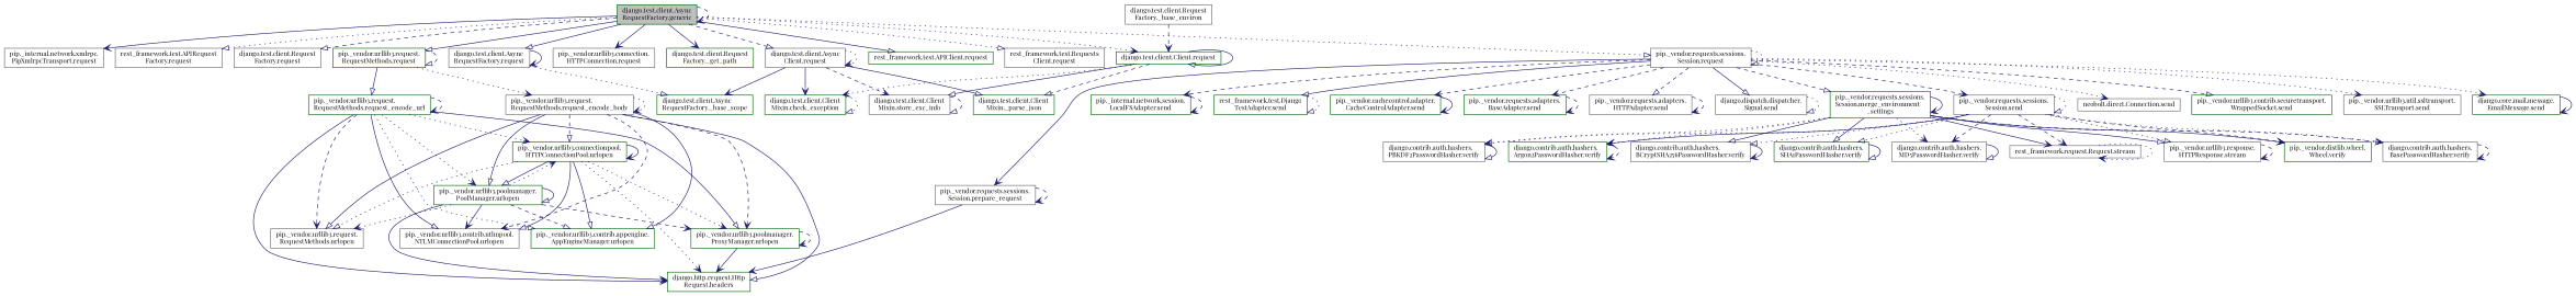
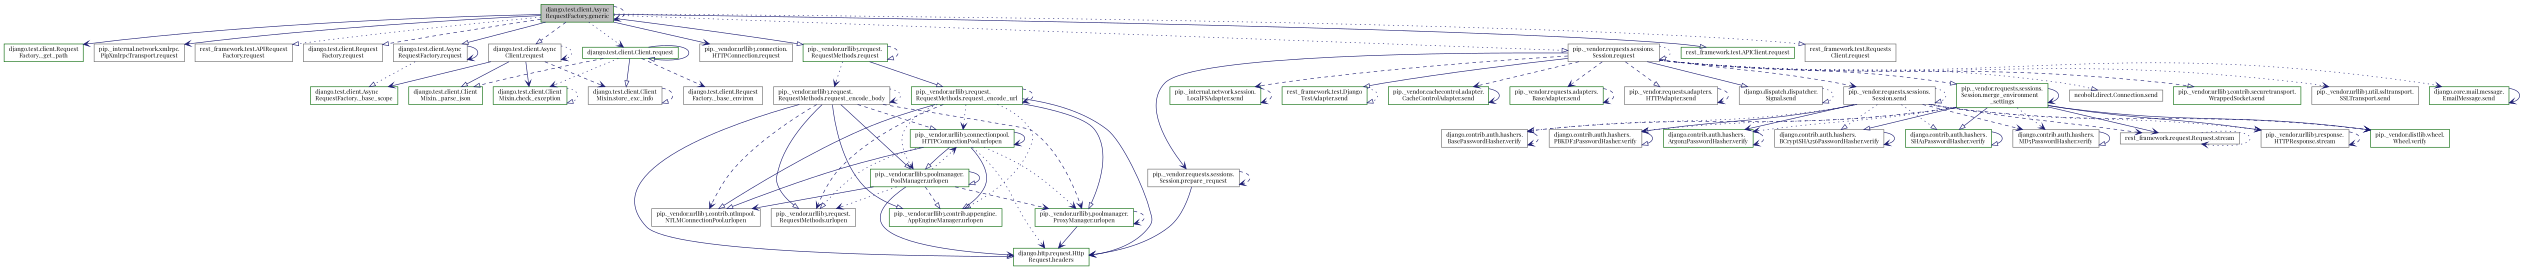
  digraph {
    fontname="Playfair Display"
    rankdir=TB
    node [color=gray40 fillcolor=white fontname="Playfair Display" fontsize=10 shape=record style=filled]
    edge [arrowhead=vee color=midnightblue fontname="Playfair Display" fontsize=10 labelfontname=Helvetica labelfontsize=10 style=solid]
    n1 [color=darkgreen fillcolor=grey75 fontcolor=black height=0.2 label="django.test.client.Async\lRequestFactory.generic" width=0.4]
    n2 [color=darkgreen height=0.2 label="django.test.client.Request\lFactory._get_path" width=0.4]
    n3 [height=0.2 label="pip._internal.network.xmlrpc.\lPipXmlrpcTransport.request" width=0.4]
    n4 [height=0.2 label="rest_framework.test.APIRequest\lFactory.request" width=0.4]
    n5 [height=0.2 label="django.test.client.Request\lFactory.request" width=0.4]
    n6 [height=0.2 label="django.test.client.Async\lRequestFactory.request" width=0.4]
    n7 [color=darkgreen height=0.2 label="django.test.client.Client.request" width=0.4]
    n8 [height=0.2 label="django.test.client.Async\lClient.request" width=0.4]
    n9 [height=0.2 label="pip._vendor.urllib3.connection.\lHTTPConnection.request" width=0.4]
    n10 [color=darkgreen height=0.2 label="pip._vendor.urllib3.request.\lRequestMethods.request" width=0.4]
    n11 [height=0.2 label="pip._vendor.requests.sessions.\lSession.request" width=0.4]
    n12 [color=darkgreen height=0.2 label="rest_framework.test.APIClient.request" width=0.4]
    n13 [height=0.2 label="rest_framework.test.Requests\lClient.request" width=0.4]
    n14 [color=darkgreen height=0.2 label="django.test.client.Async\lRequestFactory._base_scope" width=0.4]
    n15 [height=0.2 label="django.test.client.Request\lFactory._base_environ" width=0.4]
    n16 [color=darkgreen height=0.2 label="django.test.client.Client\lMixin._parse_json" width=0.4]
    n17 [color=darkgreen height=0.2 label="django.test.client.Client\lMixin.check_exception" width=0.4]
    n18 [height=0.2 label="django.test.client.Client\lMixin.store_exc_info" width=0.4]
    n19 [height=0.2 label="pip._vendor.urllib3.request.\lRequestMethods.request_encode_body" width=0.4]
    n20 [color=darkgreen height=0.2 label="pip._vendor.urllib3.request.\lRequestMethods.request_encode_url" width=0.4]
    n21 [color=darkgreen height=0.2 label="pip._vendor.requests.sessions.\lSession.merge_environment\l_settings" width=0.4]
    n22 [height=0.2 label="pip._vendor.requests.sessions.\lSession.prepare_request" width=0.4]
    n23 [height=0.2 label="neobolt.direct.Connection.send" width=0.4]
    n24 [color=darkgreen height=0.2 label="pip._vendor.urllib3.contrib.securetransport.\lWrappedSocket.send" width=0.4]
    n25 [height=0.2 label="pip._vendor.urllib3.util.ssltransport.\lSSLTransport.send" width=0.4]
    n26 [color=darkgreen height=0.2 label="django.core.mail.message.\lEmailMessage.send" width=0.4]
    n27 [color=darkgreen height=0.2 label="pip._internal.network.session.\lLocalFSAdapter.send" width=0.4]
    n28 [height=0.2 label="pip._vendor.requests.sessions.\lSession.send" width=0.4]
    n29 [color=darkgreen height=0.2 label="rest_framework.test.Django\lTestAdapter.send" width=0.4]
    n30 [color=darkgreen height=0.2 label="pip._vendor.cachecontrol.adapter.\lCacheControlAdapter.send" width=0.4]
    n31 [color=darkgreen height=0.2 label="pip._vendor.requests.adapters.\lBaseAdapter.send" width=0.4]
    n32 [height=0.2 label="pip._vendor.requests.adapters.\lHTTPAdapter.send" width=0.4]
    n33 [height=0.2 label="django.dispatch.dispatcher.\lSignal.send" width=0.4]
    n34 [color=darkgreen height=0.2 label="django.http.request.Http\lRequest.headers" width=0.4]
    n35 [height=0.2 label="pip._vendor.urllib3.request.\lRequestMethods.urlopen" width=0.4]
    n36 [height=0.2 label="pip._vendor.urllib3.contrib.ntlmpool.\lNTLMConnectionPool.urlopen" width=0.4]
    n37 [color=darkgreen height=0.2 label="pip._vendor.urllib3.connectionpool.\lHTTPConnectionPool.urlopen" width=0.4]
    n38 [color=darkgreen height=0.2 label="pip._vendor.urllib3.contrib.appengine.\lAppEngineManager.urlopen" width=0.4]
    n39 [color=darkgreen height=0.2 label="pip._vendor.urllib3.poolmanager.\lPoolManager.urlopen" width=0.4]
    n40 [color=darkgreen height=0.2 label="pip._vendor.urllib3.poolmanager.\lProxyManager.urlopen" width=0.4]
    n41 [height=0.2 label="rest_framework.request.Request.stream" width=0.4]
    n42 [height=0.2 label="pip._vendor.urllib3.response.\lHTTPResponse.stream" width=0.4]
    n43 [color=darkgreen height=0.2 label="pip._vendor.distlib.wheel.\lWheel.verify" width=0.4]
    n44 [height=0.2 label="django.contrib.auth.hashers.\lBasePasswordHasher.verify" width=0.4]
    n45 [height=0.2 label="django.contrib.auth.hashers.\lPBKDF2PasswordHasher.verify" width=0.4]
    n46 [color=darkgreen height=0.2 label="django.contrib.auth.hashers.\lArgon2PasswordHasher.verify" width=0.4]
    n47 [height=0.2 label="django.contrib.auth.hashers.\lBCryptSHA256PasswordHasher.verify" width=0.4]
    n48 [color=darkgreen height=0.2 label="django.contrib.auth.hashers.\lSHA1PasswordHasher.verify" width=0.4]
    n49 [height=0.2 label="django.contrib.auth.hashers.\lMD5PasswordHasher.verify" width=0.4]
    n1 -> n1 [style=dashed]
    n1 -> n2
    n1 -> n3
    n1 -> n4 [arrowhead=onormal style=dotted]
    n1 -> n5 [arrowhead=onormal style=dashed]
    n1 -> n6 [arrowhead=onormal]
    n1 -> n7 [style=dotted]
    n1 -> n8 [arrowhead=onormal style=dashed]
    n1 -> n9
    n1 -> n10 [arrowhead=onormal]
    n1 -> n11 [arrowhead=onormal style=dotted]
    n1 -> n12 [arrowhead=onormal]
    n1 -> n13 [arrowhead=onormal style=dotted]
    n6 -> n6
    n6 -> n14 [arrowhead=onormal style=dotted]
    n7 -> n7 [arrowhead=onormal]
-   n15 -> n7 [style=dashed]
+   n7 -> n15 [style=dashed]
    n7 -> n16 [arrowhead=onormal style=dashed]
    n7 -> n17 [style=dotted]
    n7 -> n18 [arrowhead=onormal]
    n8 -> n8 [style=dotted]
    n8 -> n14
    n8 -> n16 [arrowhead=onormal]
    n8 -> n17
    n8 -> n18 [style=dashed]
    n10 -> n10 [arrowhead=onormal style=dashed]
    n10 -> n19 [style=dotted]
    n10 -> n20 [arrowhead=onormal]
    n11 -> n11 [arrowhead=onormal style=dotted]
    n11 -> n21 [arrowhead=onormal style=dashed]
    n11 -> n22
-   n11 -> n23 [style=dotted]
+   n11 -> n23 [arrowhead=onormal style=dotted]
    n11 -> n24 [arrowhead=onormal style=dashed]
    n11 -> n25 [style=dotted]
    n11 -> n26 [style=dotted]
    n11 -> n27 [style=dashed]
    n11 -> n28 [style=dashed]
    n11 -> n29 [arrowhead=onormal]
    n11 -> n30 [style=dashed]
    n11 -> n31 [style=dashed]
    n11 -> n32 [arrowhead=onormal style=dashed]
    n11 -> n33 [arrowhead=onormal]
    n17 -> n17 [arrowhead=onormal style=dotted]
    n18 -> n18 [arrowhead=onormal style=dashed]
    n19 -> n19 [style=dotted]
    n19 -> n34 [arrowhead=onormal]
    n19 -> n35 [arrowhead=onormal]
    n19 -> n36 [style=dashed]
    n19 -> n37 [arrowhead=onormal style=dashed]
    n19 -> n38 [arrowhead=onormal]
    n19 -> n39 [arrowhead=onormal]
    n19 -> n40 [style=dashed]
    n20 -> n20 [style=dashed]
    n20 -> n34
    n20 -> n35 [style=dashed]
    n20 -> n36 [arrowhead=onormal]
    n20 -> n37 [style=dotted]
    n20 -> n38 [arrowhead=onormal style=dotted]
    n20 -> n39 [style=dotted]
    n20 -> n40 [arrowhead=onormal]
    n21 -> n21
    n21 -> n41
    n21 -> n42 [arrowhead=onormal]
    n21 -> n43
    n21 -> n44 [arrowhead=onormal style=dashed]
    n21 -> n45 [arrowhead=onormal style=dotted]
    n21 -> n46 [style=dotted]
    n21 -> n47 [arrowhead=onormal]
    n21 -> n48 [arrowhead=onormal]
    n21 -> n49 [style=dotted]
    n22 -> n22 [style=dashed]
    n22 -> n34
    n26 -> n26
    n27 -> n27 [style=dashed]
    n28 -> n28 [arrowhead=onormal style=dotted]
    n28 -> n41 [style=dashed]
-   n28 -> n42 [arrowhead=onormal style=dotted]
+   n28 -> n42 [style=dotted]
    n28 -> n43 [style=dashed]
    n28 -> n44 [style=dotted]
-   n28 -> n45 [style=dotted]
+   n28 -> n45
    n28 -> n46
    n28 -> n47 [arrowhead=onormal style=dotted]
    n28 -> n48 [arrowhead=onormal style=dotted]
    n28 -> n49 [style=dashed]
    n29 -> n29 [arrowhead=onormal style=dotted]
    n30 -> n30
    n31 -> n31 [style=dashed]
    n32 -> n32 [style=dashed]
    n33 -> n33 [arrowhead=onormal style=dotted]
    n37 -> n34 [style=dotted]
    n37 -> n35 [arrowhead=onormal style=dotted]
    n37 -> n36 [arrowhead=onormal]
    n37 -> n37
    n37 -> n38 [arrowhead=onormal]
    n37 -> n39 [arrowhead=onormal]
    n37 -> n40 [style=dotted]
    n39 -> n34
    n39 -> n35 [style=dotted]
    n39 -> n36
    n39 -> n37 [style=dotted]
    n39 -> n38 [arrowhead=onormal style=dashed]
    n39 -> n39 [arrowhead=onormal]
    n39 -> n40 [style=dashed]
    n40 -> n34
    n40 -> n40 [style=dashed]
    n41 -> n41 [style=dotted]
    n42 -> n42 [style=dashed]
    n44 -> n44 [style=dashed]
    n45 -> n45 [arrowhead=onormal]
    n46 -> n46 [style=dashed]
    n47 -> n47
    n48 -> n48 [arrowhead=onormal]
    n49 -> n49 [arrowhead=onormal]
  }
